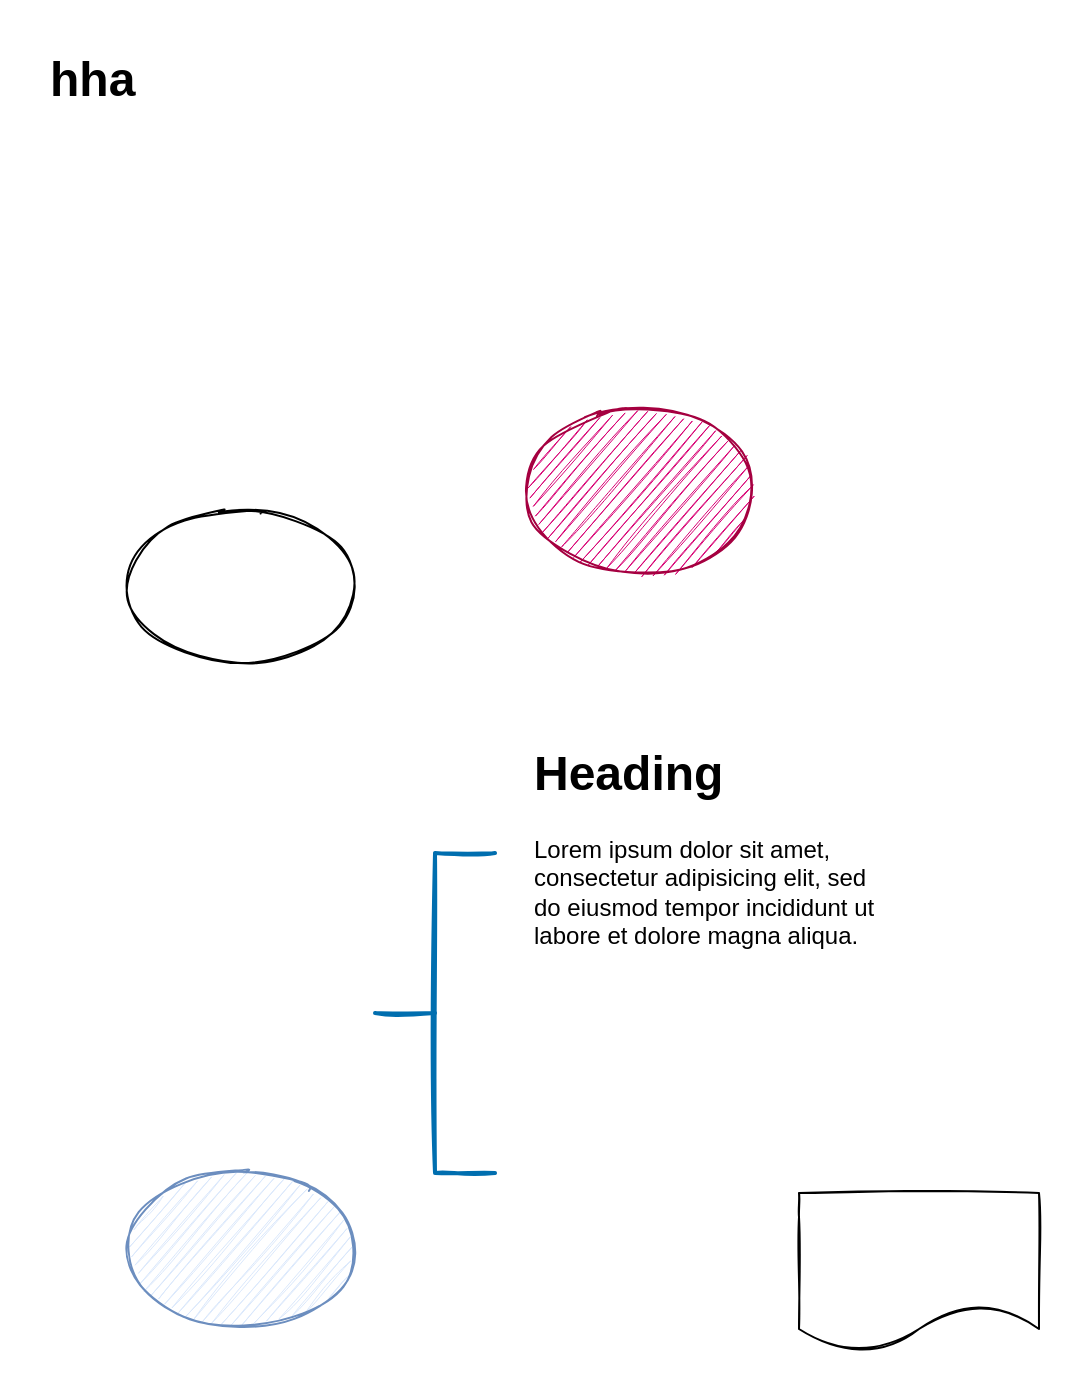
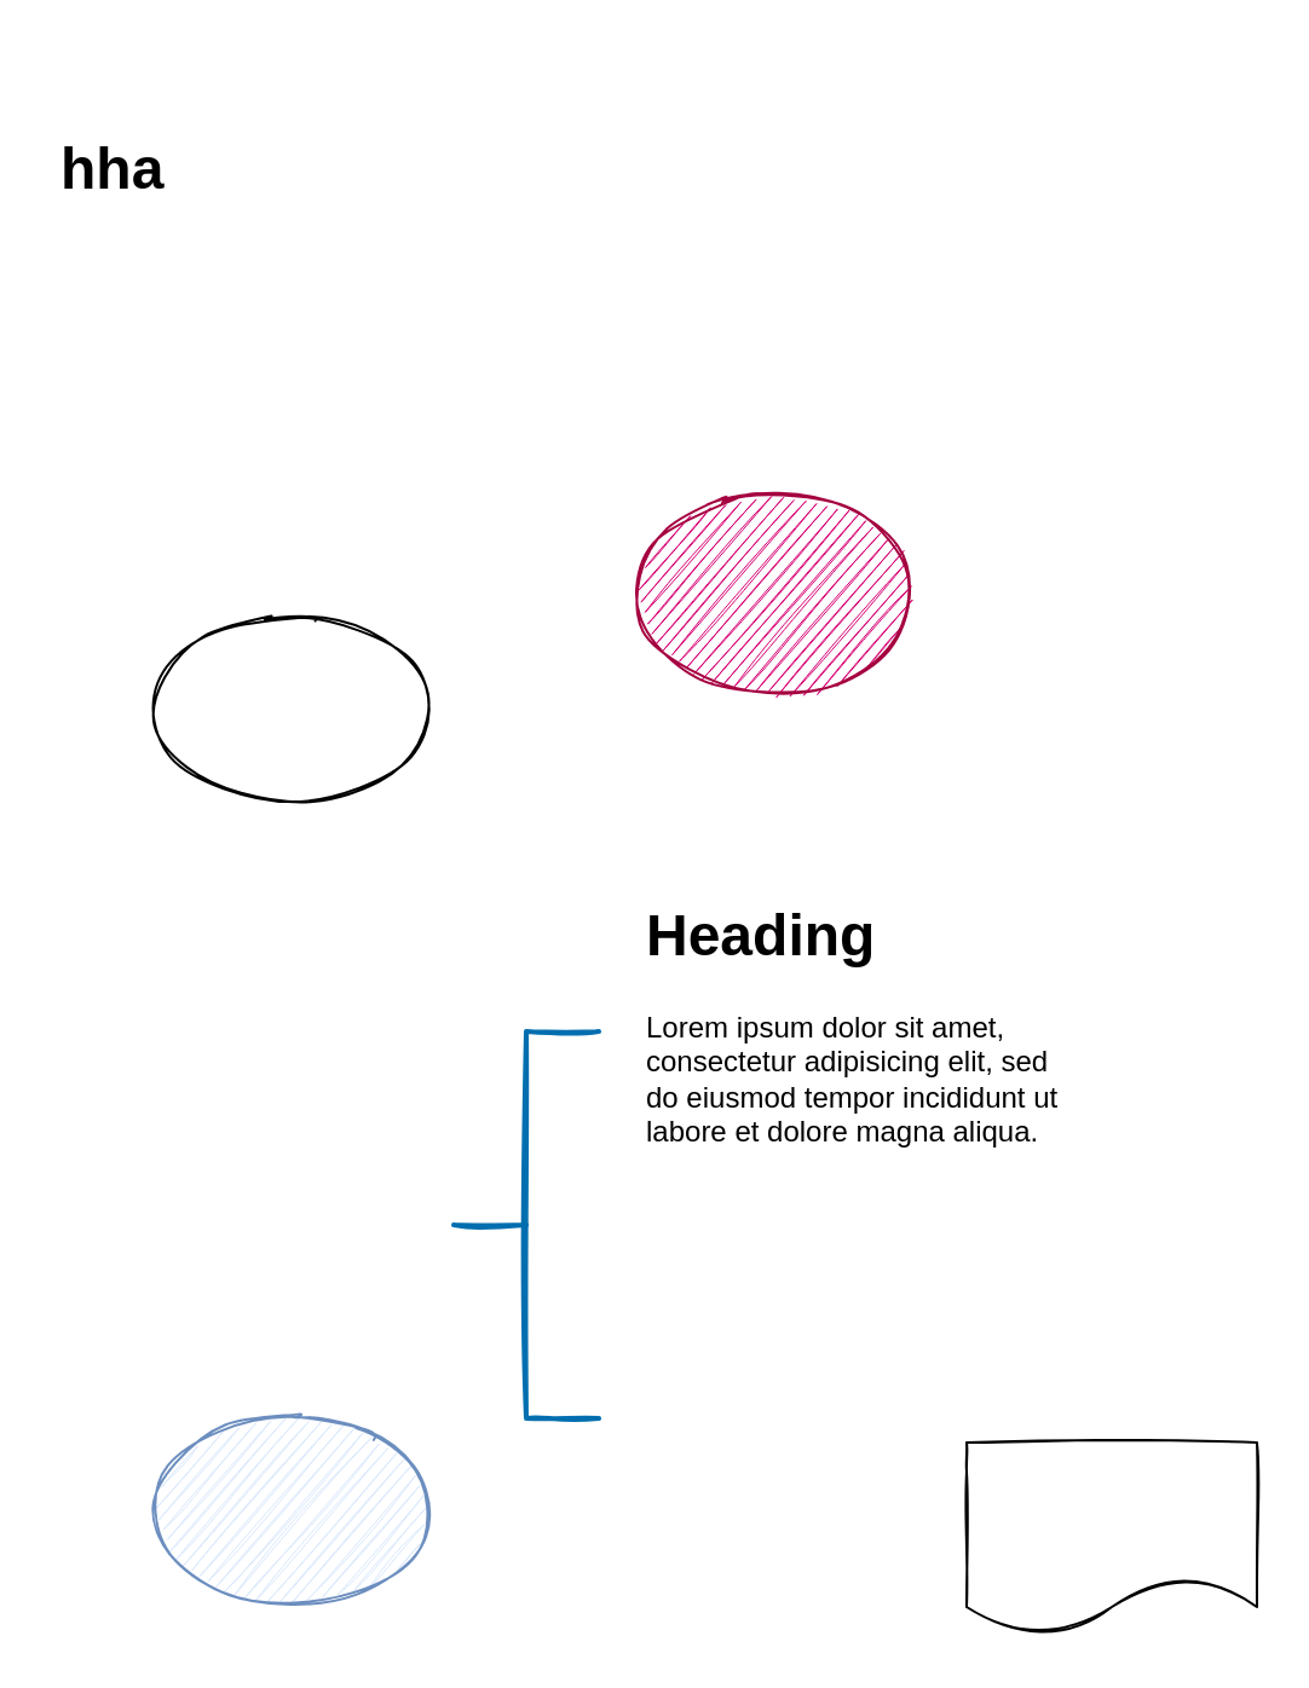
  <mxCell id="0" />
  <mxCell id="1" parent="0" />
  <mxCell id="2" value="" style="ellipse;whiteSpace=wrap;html=1;fillColor=#d80073;strokeColor=#A50040;fontColor=#ffffff;sketch=1;" parent="1" vertex="1"><mxGeometry x="259" y="205" width="120" height="80" as="geometry" /></mxCell>
  <mxCell id="3" value="" style="strokeWidth=2;html=1;shape=mxgraph.flowchart.annotation_2;align=left;labelPosition=right;pointerEvents=1;fillColor=#1ba1e2;strokeColor=#006EAF;fontColor=#ffffff;sketch=1;" parent="1" vertex="1"><mxGeometry x="187" y="426" width="60" height="160" as="geometry" /></mxCell>
  <mxCell id="4" value="" style="ellipse;whiteSpace=wrap;html=1;sketch=1;" parent="1" vertex="1"><mxGeometry x="60" y="253" width="120" height="80" as="geometry" /></mxCell>
  <mxCell id="5" value="&lt;h1&gt;Heading&lt;/h1&gt;&lt;p&gt;Lorem ipsum dolor sit amet, consectetur adipisicing elit, sed do eiusmod tempor incididunt ut labore et dolore magna aliqua.&lt;/p&gt;" style="text;html=1;strokeColor=none;fillColor=none;spacing=5;spacingTop=-20;whiteSpace=wrap;overflow=hidden;rounded=0;sketch=1;" parent="1" vertex="1"><mxGeometry x="262" y="367" width="190" height="120" as="geometry" /></mxCell>
  <mxCell id="6" value="" style="ellipse;whiteSpace=wrap;html=1;sketch=1;fillColor=#dae8fc;strokeColor=#6c8ebf;" parent="1" vertex="1"><mxGeometry x="60" y="584" width="120" height="80" as="geometry" /></mxCell>
  <mxCell id="7" value="" style="shape=document;whiteSpace=wrap;html=1;boundedLbl=1;sketch=1;" parent="1" vertex="1"><mxGeometry x="399" y="596" width="120" height="80" as="geometry" /></mxCell>
- <mxCell id="8" value="&lt;h1&gt;hha&lt;/h1&gt;" style="text;html=1;strokeColor=none;fillColor=none;spacing=5;spacingTop=-20;whiteSpace=wrap;overflow=hidden;rounded=0;sketch=1;" vertex="1" parent="1"><mxGeometry x="20" y="20" width="190" height="120" as="geometry" /></mxCell>
+ <mxCell id="8" value="&lt;h1&gt;hha&lt;/h1&gt;" style="text;html=1;strokeColor=none;fillColor=none;spacing=5;spacingTop=-20;whiteSpace=wrap;overflow=hidden;rounded=0;sketch=1;" vertex="1" parent="1"><mxGeometry x="20" y="50" width="190" height="120" as="geometry" /></mxCell>
